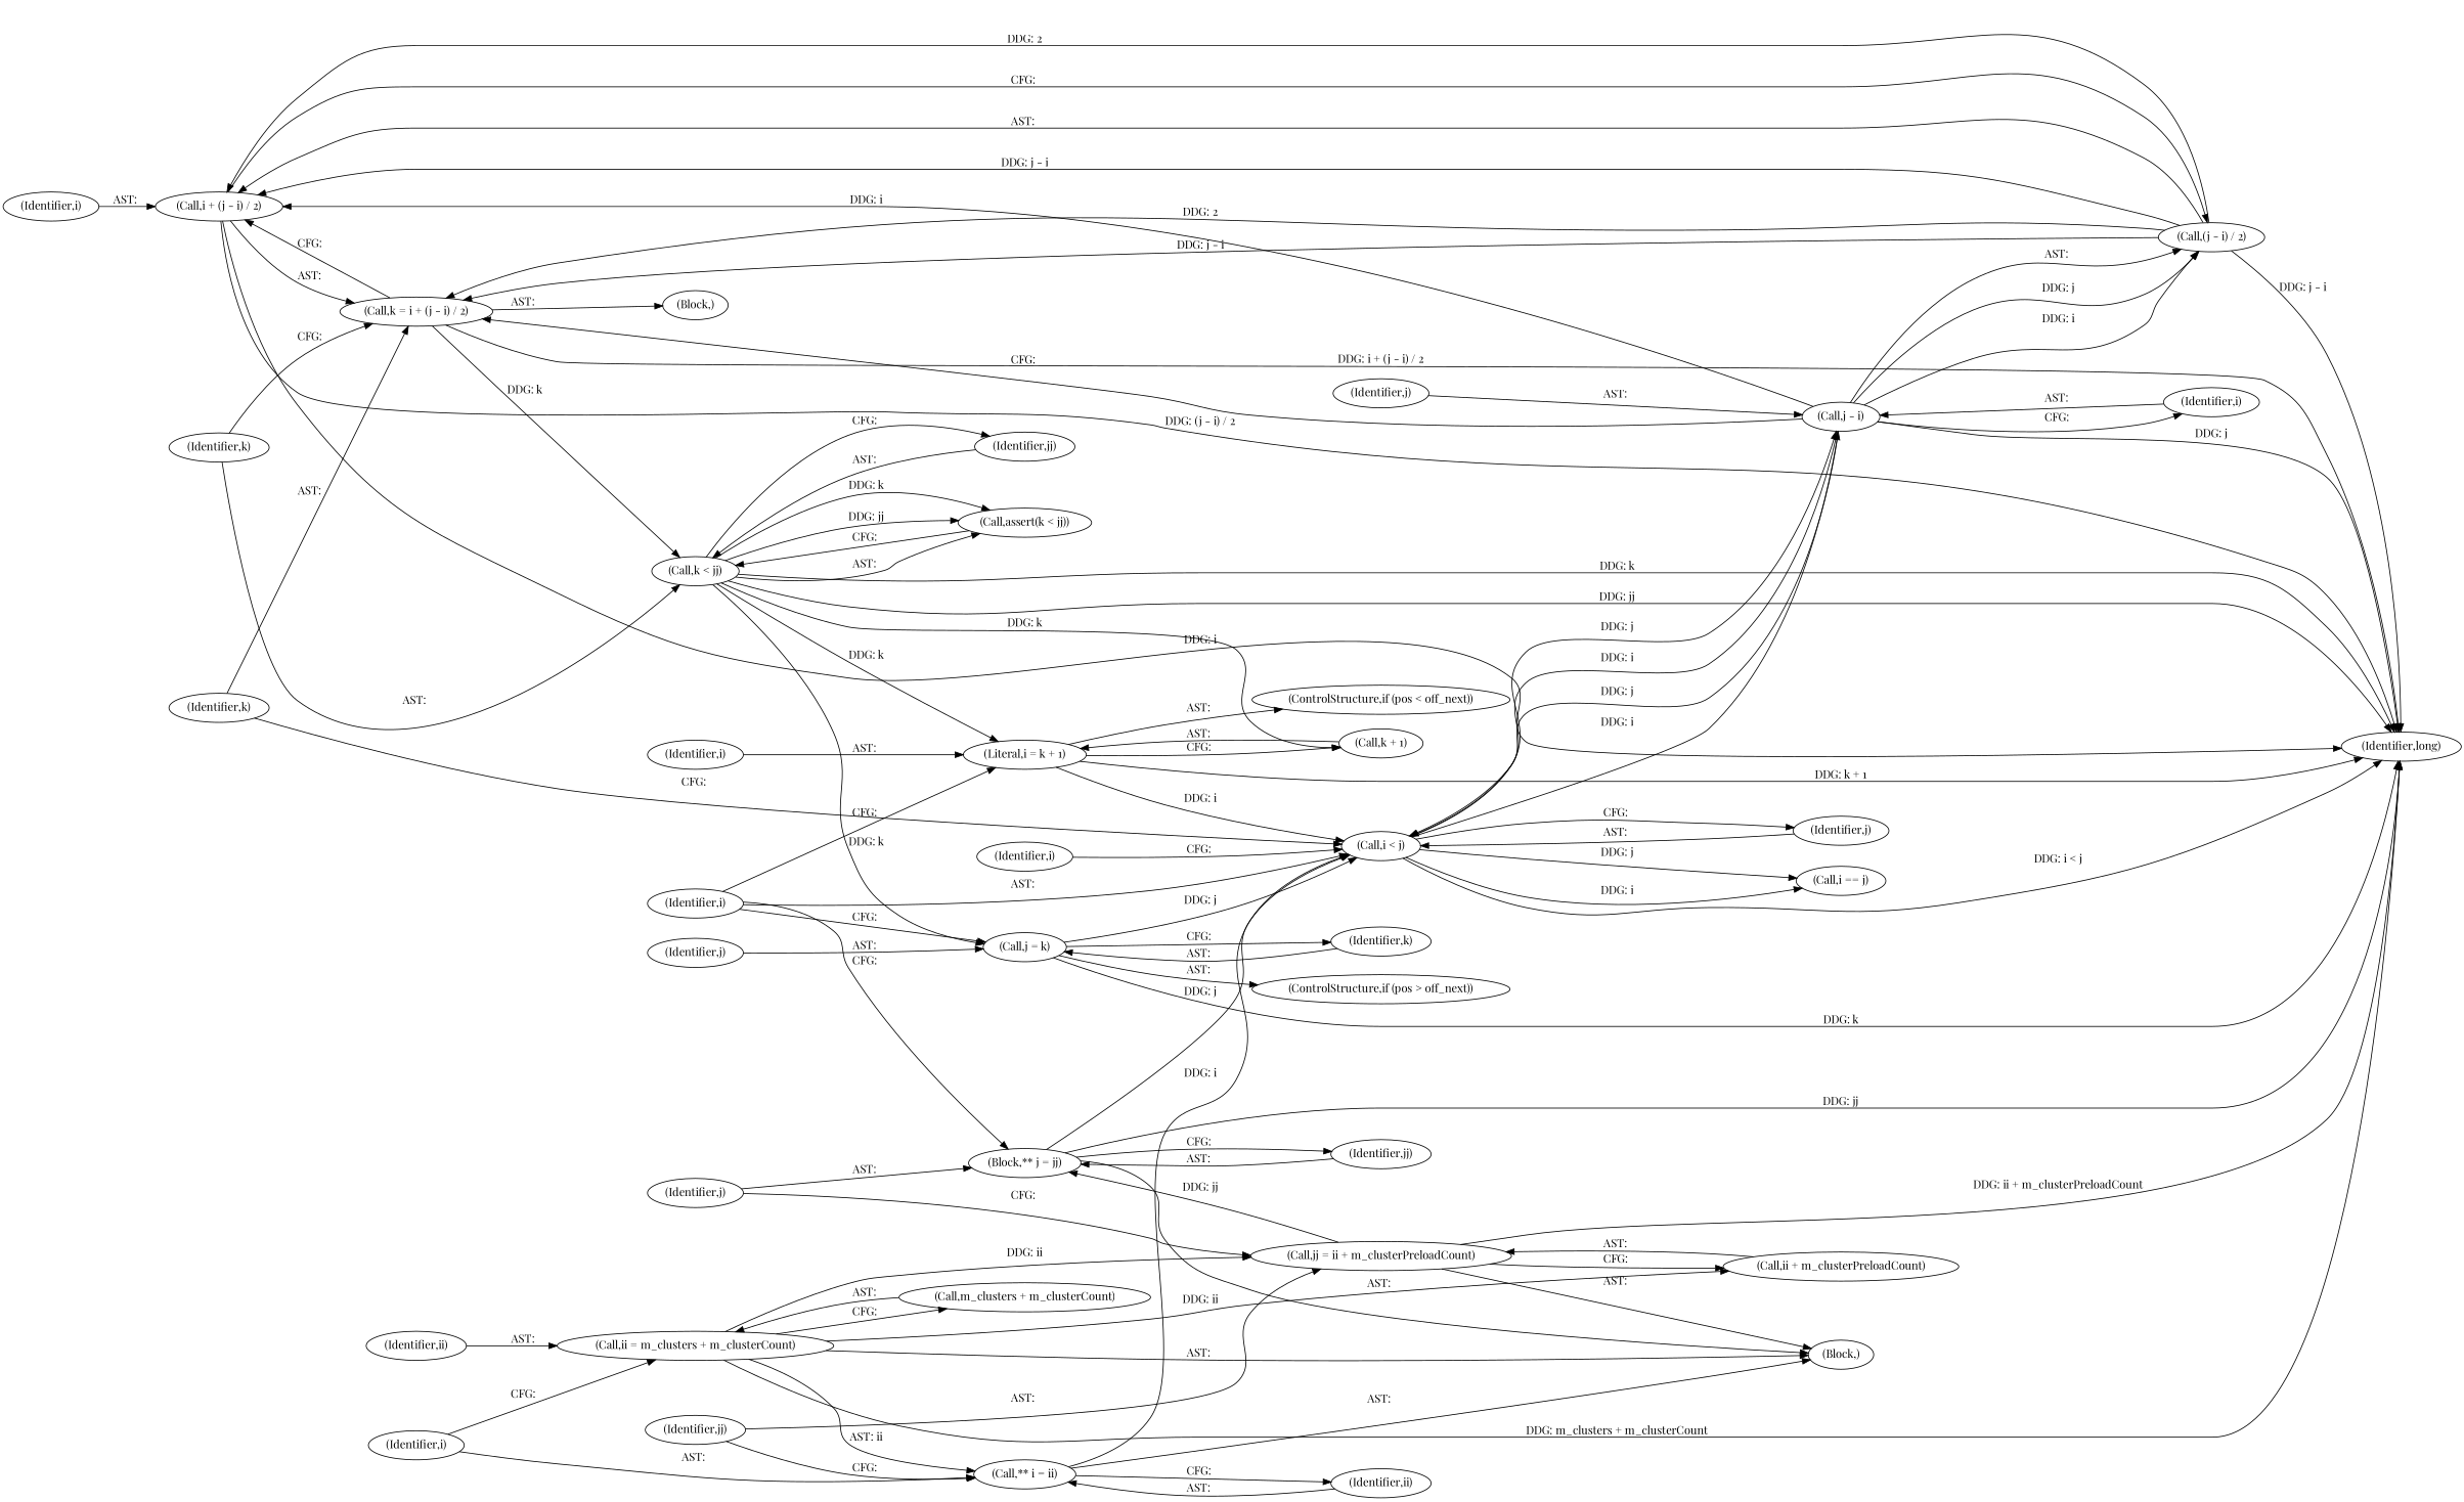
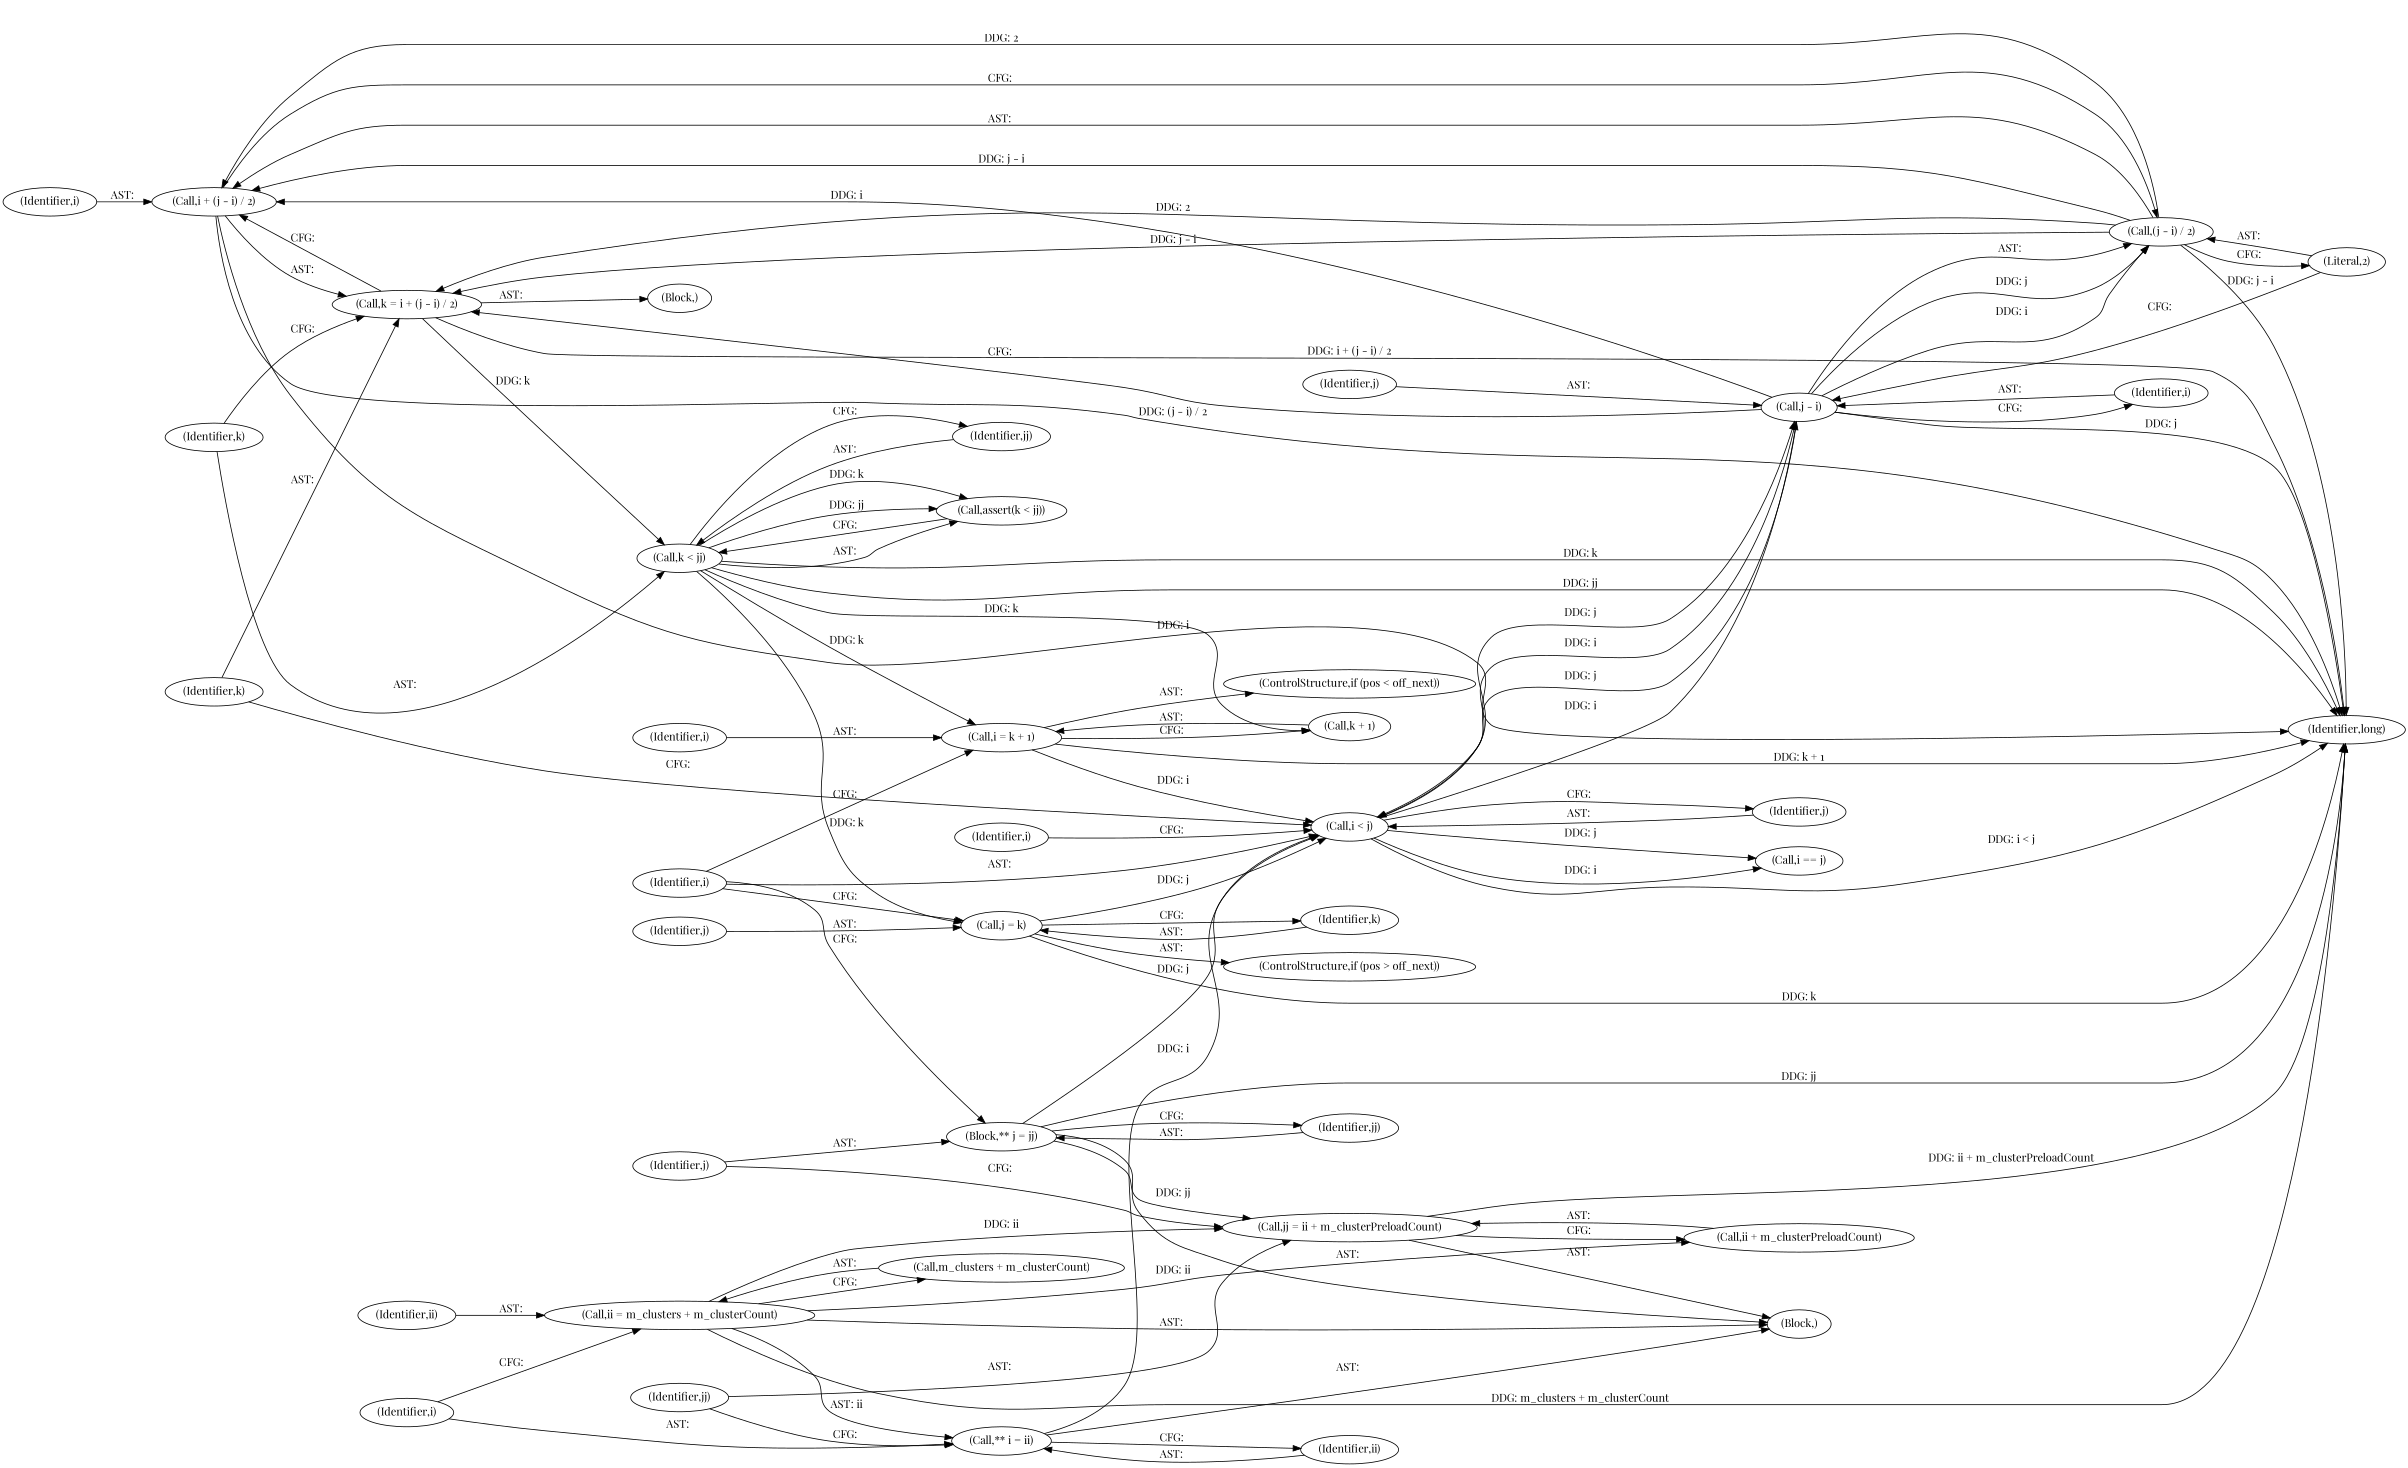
  digraph {
    fontname="Playfair Display"
    rankdir=LR
    node [fontname="Playfair Display"]
    edge [fontname="Playfair Display"]
    n1 [label="(Call,i + (j - i) / 2)"]
    n2 [label="(Call,k = i + (j - i) / 2)"]
    n3 [label="(Call,(j - i) / 2)"]
    n4 [label="(Identifier,long)"]
    n5 [label="(Call,k < jj)"]
    n6 [label="(Block,)"]
+   n7 [label="(Literal,2)"]
    n8 [label="(Call,j - i)"]
    n9 [label="(Call,i < j)"]
    n10 [label="(Identifier,i)"]
    n11 [label="(Identifier,j)"]
    n12 [label="(Call,i == j)"]
-   n13 [label="(Literal,i = k + 1)"]
+   n13 [label="(Call,i = k + 1)"]
    n14 [label="(ControlStructure,if (pos < off_next))"]
    n15 [label="(Call,k + 1)"]
    n16 [label="(Call,j = k)"]
    n17 [label="(Call,assert(k < jj))"]
    n18 [label="(Identifier,jj)"]
    n19 [label="(ControlStructure,if (pos > off_next))"]
    n20 [label="(Identifier,k)"]
    n21 [label="(Call,jj = ii + m_clusterPreloadCount)"]
    n22 [label="(Block,** j = jj)"]
    n23 [label="(Call,ii + m_clusterPreloadCount)"]
    n24 [label="(Block,)"]
    n25 [label="(Identifier,jj)"]
    n26 [label="(Call,ii = m_clusters + m_clusterCount)"]
    n27 [label="(Call,** i = ii)"]
    n28 [label="(Call,m_clusters + m_clusterCount)"]
    n29 [label="(Identifier,ii)"]
    n30 [label="(Identifier,i)"]
    n31 [label="(Identifier,i)"]
    n32 [label="(Identifier,i)"]
    n33 [label="(Identifier,i)"]
    n34 [label="(Identifier,j)"]
    n35 [label="(Identifier,j)"]
    n36 [label="(Identifier,jj)"]
    n37 [label="(Identifier,j)"]
    n38 [label="(Identifier,ii)"]
    n39 [label="(Identifier,i)"]
    n40 [label="(Identifier,k)"]
    n41 [label="(Identifier,k)"]
    n1 -> n2 [label="AST: "]
    n1 -> n3 [label="CFG: "]
    n1 -> n4 [label="DDG: (j - i) / 2"]
    n1 -> n4 [label="DDG: i"]
    n2 -> n1 [label="CFG: "]
    n2 -> n4 [label="DDG: i + (j - i) / 2"]
    n2 -> n5 [label="DDG: k"]
    n2 -> n6 [label="AST: "]
    n3 -> n1 [label="AST: "]
    n3 -> n1 [label="DDG: j - i"]
    n3 -> n1 [label="DDG: 2"]
    n3 -> n2 [label="DDG: j - i"]
    n3 -> n2 [label="DDG: 2"]
    n3 -> n4 [label="DDG: j - i"]
+   n3 -> n7 [label="CFG: "]
    n5 -> n4 [label="DDG: jj"]
    n5 -> n4 [label="DDG: k"]
    n5 -> n13 [label="DDG: k"]
    n5 -> n15 [label="DDG: k"]
    n5 -> n16 [label="DDG: k"]
    n5 -> n17 [label="AST: "]
    n5 -> n17 [label="DDG: k"]
    n5 -> n17 [label="DDG: jj"]
    n5 -> n18 [label="CFG: "]
+   n7 -> n3 [label="AST: "]
+   n7 -> n8 [label="CFG: "]
    n8 -> n1 [label="DDG: i"]
    n8 -> n2 [label="CFG: "]
    n8 -> n3 [label="AST: "]
    n8 -> n3 [label="DDG: j"]
    n8 -> n3 [label="DDG: i"]
    n8 -> n4 [label="DDG: j"]
    n8 -> n9 [label="DDG: i"]
    n8 -> n9 [label="DDG: j"]
    n8 -> n10 [label="CFG: "]
    n9 -> n4 [label="DDG: i < j"]
    n9 -> n8 [label="DDG: j"]
    n9 -> n8 [label="DDG: i"]
    n9 -> n11 [label="CFG: "]
    n9 -> n12 [label="DDG: i"]
    n9 -> n12 [label="DDG: j"]
    n10 -> n8 [label="AST: "]
    n11 -> n9 [label="AST: "]
    n13 -> n4 [label="DDG: k + 1"]
    n13 -> n9 [label="DDG: i"]
    n13 -> n14 [label="AST: "]
    n13 -> n15 [label="CFG: "]
    n15 -> n13 [label="AST: "]
    n16 -> n4 [label="DDG: k"]
    n16 -> n9 [label="DDG: j"]
    n16 -> n19 [label="AST: "]
    n16 -> n20 [label="CFG: "]
    n17 -> n5 [label="CFG: "]
    n18 -> n5 [label="AST: "]
    n20 -> n16 [label="AST: "]
    n21 -> n4 [label="DDG: ii + m_clusterPreloadCount"]
-   n21 -> n22 [label="DDG: jj"]
+   n22 -> n21 [label="DDG: jj"]
    n21 -> n23 [label="CFG: "]
    n21 -> n24 [label="AST: "]
    n22 -> n4 [label="DDG: jj"]
    n22 -> n9 [label="DDG: j"]
    n22 -> n24 [label="AST: "]
    n22 -> n25 [label="CFG: "]
    n23 -> n21 [label="AST: "]
    n25 -> n22 [label="AST: "]
    n26 -> n4 [label="DDG: m_clusters + m_clusterCount"]
    n26 -> n21 [label="DDG: ii"]
    n26 -> n23 [label="DDG: ii"]
    n26 -> n24 [label="AST: "]
    n26 -> n27 [label="AST: ii"]
    n26 -> n28 [label="CFG: "]
    n27 -> n9 [label="DDG: i"]
    n27 -> n24 [label="AST: "]
    n27 -> n29 [label="CFG: "]
    n28 -> n26 [label="AST: "]
    n29 -> n27 [label="AST: "]
    n30 -> n9 [label="CFG: "]
    n31 -> n1 [label="AST: "]
    n32 -> n13 [label="AST: "]
    n33 -> n9 [label="AST: "]
    n33 -> n13 [label="CFG: "]
    n33 -> n16 [label="CFG: "]
    n33 -> n22 [label="CFG: "]
    n34 -> n16 [label="AST: "]
    n35 -> n8 [label="AST: "]
    n36 -> n21 [label="AST: "]
    n36 -> n27 [label="CFG: "]
    n37 -> n21 [label="CFG: "]
    n37 -> n22 [label="AST: "]
    n38 -> n26 [label="AST: "]
    n39 -> n26 [label="CFG: "]
    n39 -> n27 [label="AST: "]
    n40 -> n2 [label="AST: "]
    n40 -> n9 [label="CFG: "]
    n41 -> n2 [label="CFG: "]
    n41 -> n5 [label="AST: "]
  }
